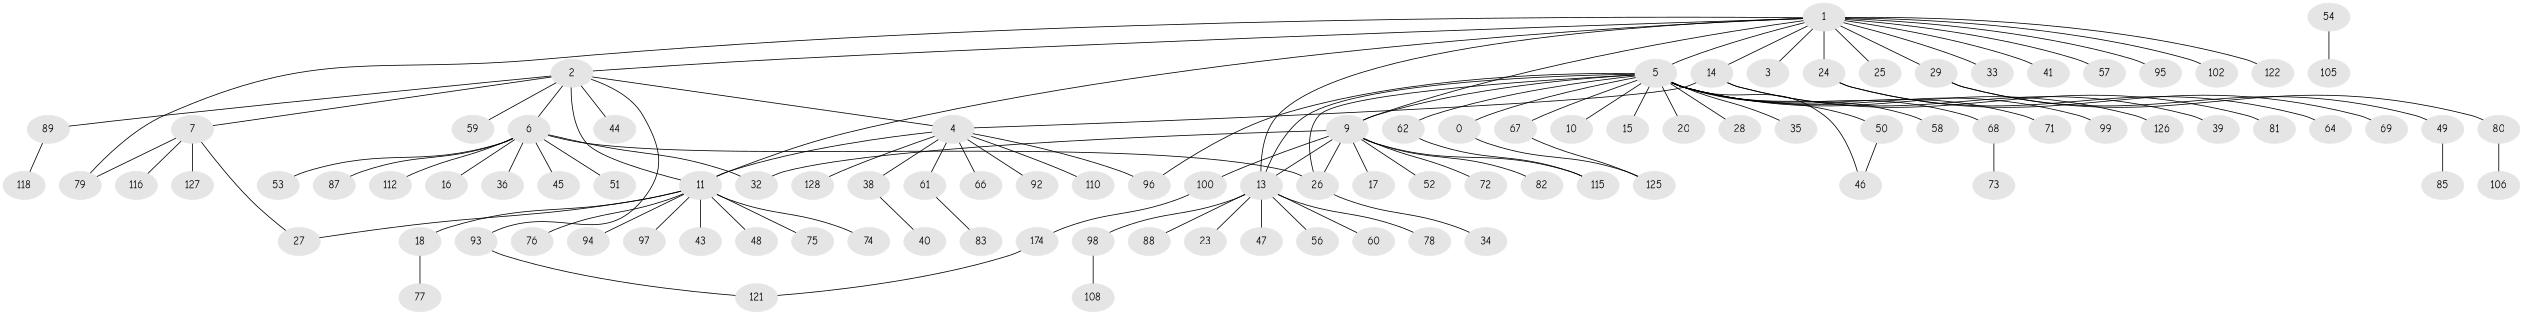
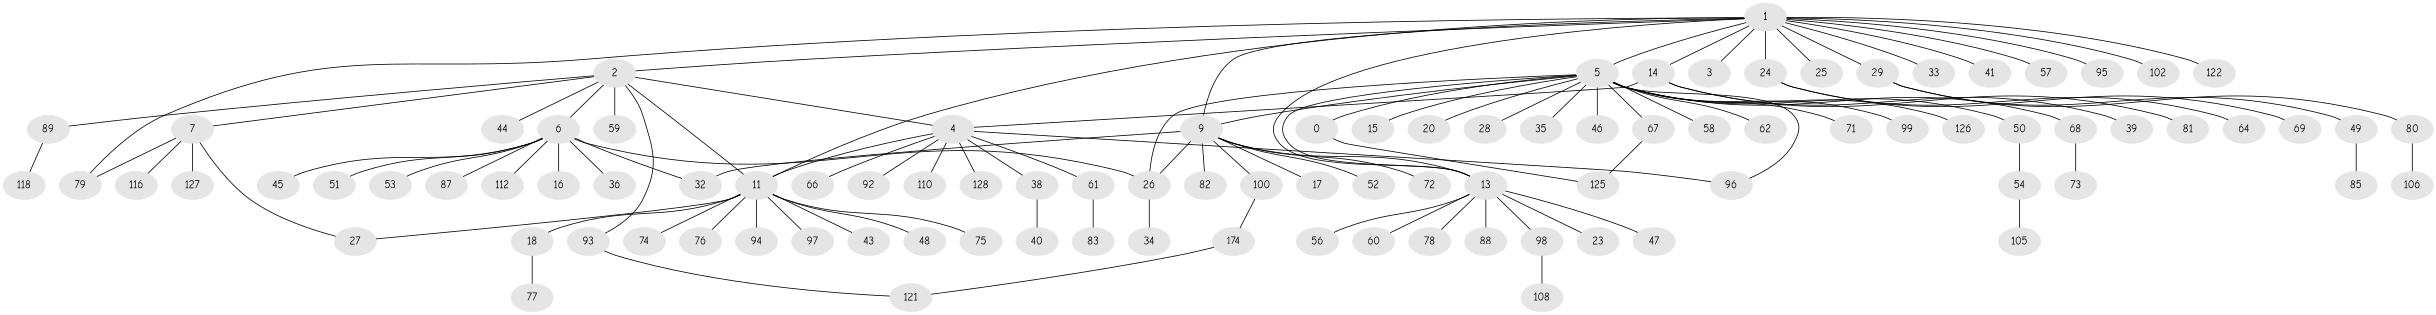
  graph {
    fontname="Comic Neue"
    node [color=gray90 fontname="Comic Neue" style=filled]
    edge [fontname="Comic Neue"]
    1 [super="+63"]
    2 [super="+65"]
    3
    5 [super="+90"]
    9 [super="+37"]
    11 [super="+21"]
    n7 [label=13 super="+13"]
    14 [super="+42"]
    24 [super="+30"]
    25 [super="+123"]
    29 [super="+107"]
    33 [super="+111"]
    41
    57
    79
    95
    n17 [label=102]
    122
    4 [super="+91"]
    6 [super="+22"]
    7 [super="+120"]
    44
    59
    89 [super="+114"]
    93
    38
    61
    66
    92
    96
    110
    128
    n33 [label=0 super="+19"]
-   10
    15
    20
    26
    28 [super="+103"]
    35
    46 [super="+70"]
    50
    58
    62 [super="+75"]
    67
    68
    71 [super="+119"]
    99
    126
    32
    17
    52
    72 [super="+86"]
    82
    100
-   115 [super="+124"]
    27
    18 [super="+31"]
    43
    48
    n60 [label=75]
    74 [super="+102"]
    76
    94
    97
    23
    47 [super="+113"]
    56
    60
    78
    88
    98 [super="+117"]
    39
    81
    64
    69 [super="+84"]
    49
    80
    16
    36
    45
    51
    53
    87
    112
    116
    127
    118
    121
    40
    83
    125
    34
    54
    73
    n95 [label=174]
    77
    108
    85
    106
    105 [super="+109"]
    1 -- 2
    1 -- 3
    1 -- 5
    1 -- 9
    1 -- 11
    1 -- n7
    1 -- 14
    1 -- 24
    1 -- 25
    1 -- 29
    1 -- 33
    1 -- 41
    1 -- 57
    1 -- 79
    1 -- 95
    1 -- n17
    1 -- 122
    2 -- 11
    2 -- 4
    2 -- 6
    2 -- 7
    2 -- 44
    2 -- 59
    2 -- 89
    2 -- 93
    5 -- 9 [weight=2]
    5 -- n7
    5 -- 96
    5 -- n33
-   5 -- 10
    5 -- 15
    5 -- 20
    5 -- 26
    5 -- 28
    5 -- 35
    5 -- 46
    5 -- 50
    5 -- 58
    5 -- 62
    5 -- 67
    5 -- 68
    5 -- 71
    5 -- 99
    5 -- 126
    9 -- n7
    9 -- 26
    9 -- 32
    9 -- 17
    9 -- 52
    9 -- 72
    9 -- 82
    9 -- 100
-   9 -- 115
    11 -- 27
    11 -- 18
    11 -- 43
    11 -- 48
    11 -- n60
    11 -- 74
    11 -- 76
    11 -- 94
    11 -- 97
    n7 -- 23
    n7 -- 47
    n7 -- 56
    n7 -- 60
    n7 -- 78
    n7 -- 88
    n7 -- 98
    14 -- 4
    14 -- 39
    14 -- 81
    24 -- 64
    24 -- 69
    29 -- 49
    29 -- 80
    4 -- 11
    4 -- 38
    4 -- 61
    4 -- 66
    4 -- 92
    4 -- 96
    4 -- 110
    4 -- 128
    6 -- 26
    6 -- 32
    6 -- 16
    6 -- 36
    6 -- 45
    6 -- 51
    6 -- 53
    6 -- 87
    6 -- 112
    7 -- 79
    7 -- 27
    7 -- 116
    7 -- 127
    89 -- 118
    93 -- 121
    38 -- 40
    61 -- 83
    n33 -- 125
    26 -- 34
-   50 -- 46
-   62 -- 115
+   50 -- 54
    67 -- 125
    68 -- 73
    100 -- n95
    18 -- 77
    98 -- 108
    49 -- 85
    80 -- 106
    54 -- 105
    n95 -- 121
  }
